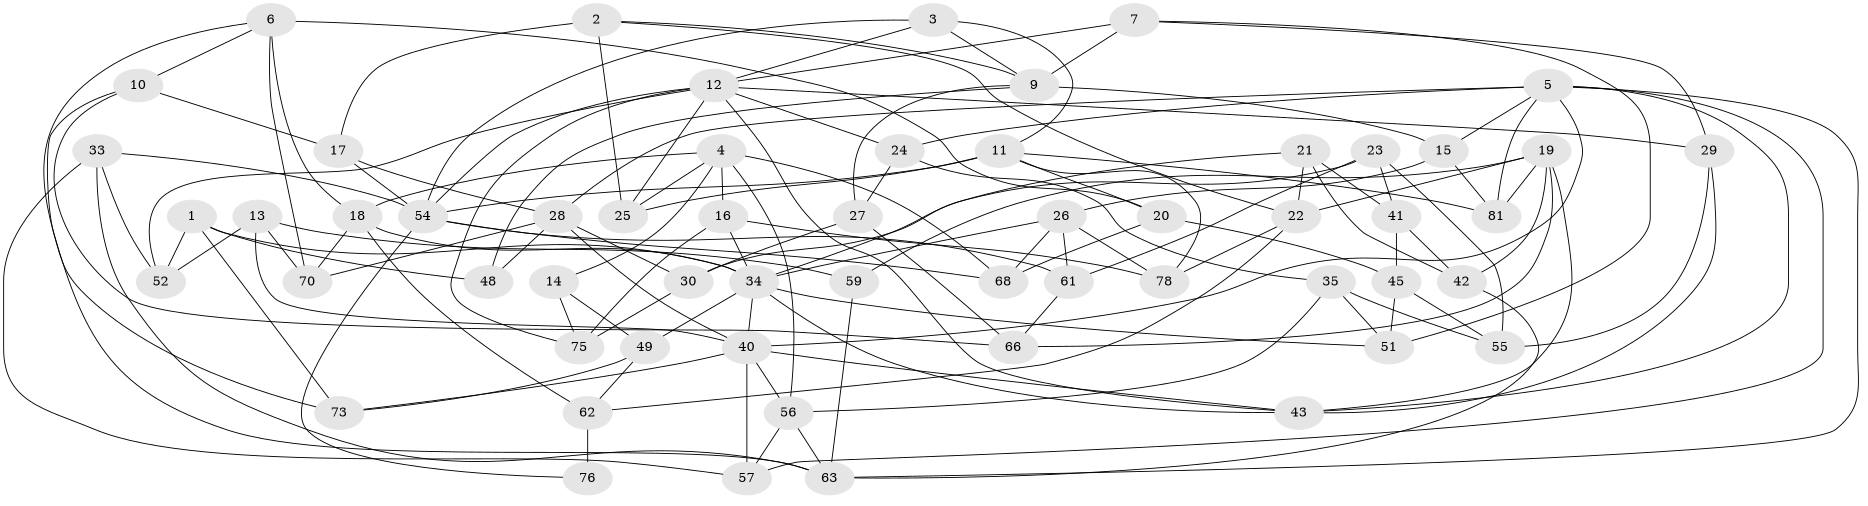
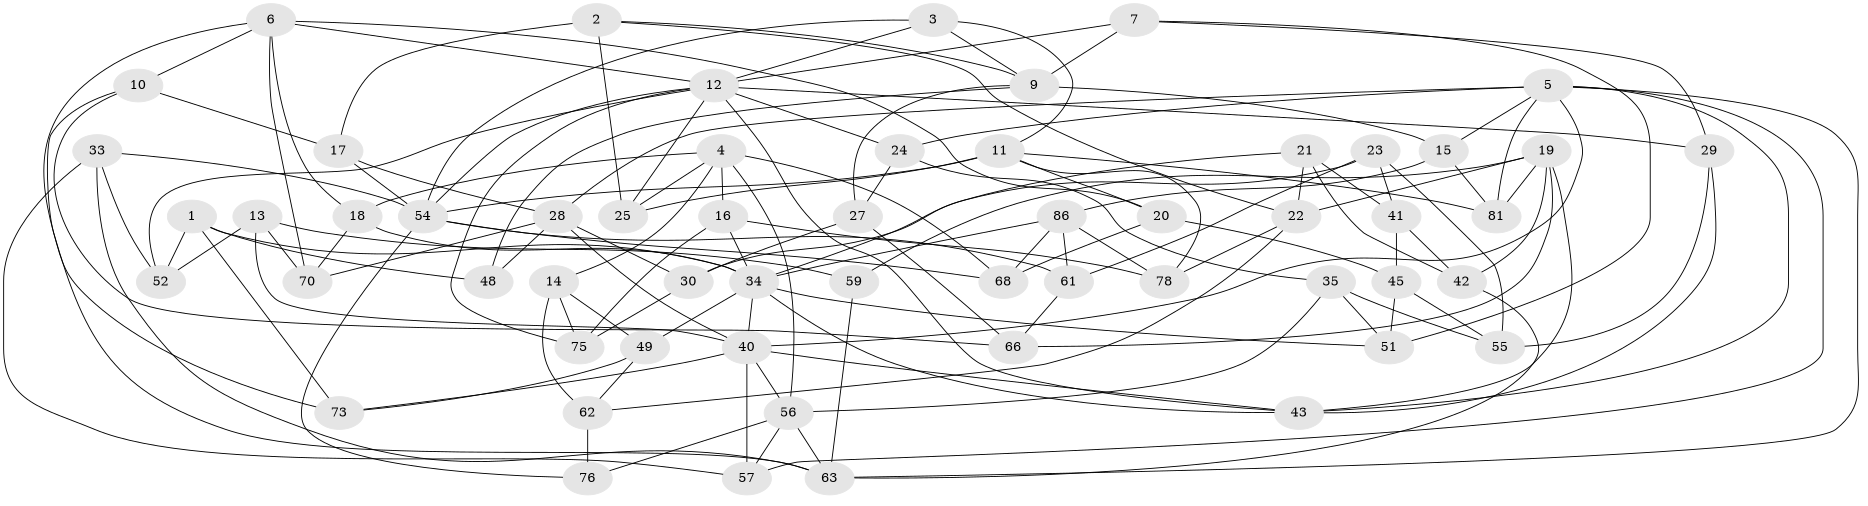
  graph {
    node [color=gray90 style=filled]
    34 [super="+64+47"]
    40 [super="+58"]
    43 [super="+53"]
    51
    49
    1
    48
    52
    73
    9 [super="+38"]
    15
    27
    2
    17
    22 [super="+79"]
    25
    54 [super="+60"]
    28 [super="+46"]
    78
    62
    3
    11 [super="+37"]
    12 [super="+74+50"]
    81
    20
    24
    29
    75
    68
    76
    61
    4 [super="+44"]
    14
    16
    18 [super="+32"]
    56 [super="+67"]
    70
    57
    63 [super="+65"]
    5 [super="+39+8"]
-   26 [super="+71"]
+   26 [super="+71" label=86]
    35
    30
    6 [super="+77"]
    10
    66
    45
    7
    55
    13 [super="+36"]
    59
    19 [super="+69"]
    42
    21
    41
    23
    33
    34 -- 40
    34 -- 43
    34 -- 51
    34 -- 49
    40 -- 43
    40 -- 73
    40 -- 56
    40 -- 57
    49 -- 73
    49 -- 62
    1 -- 34
    1 -- 48
    1 -- 52
    1 -- 73
    9 -- 48
    9 -- 15
    9 -- 27
    15 -- 81
    15 -- 26
    27 -- 30
    27 -- 66
    2 -- 9
    2 -- 17
    2 -- 22
    2 -- 25
    17 -- 54
    17 -- 28
    22 -- 78
    22 -- 62
    54 -- 68
    54 -- 76
    54 -- 61
    28 -- 40
    28 -- 48
    28 -- 70
    28 -- 30
    62 -- 76
    3 -- 9
    3 -- 54
    3 -- 11
    3 -- 12
    11 -- 25
    11 -- 54
    11 -- 78
    11 -- 81
    11 -- 20
    12 -- 43
    12 -- 52
    12 -- 25
    12 -- 54
    12 -- 24
    12 -- 29
    12 -- 75
    20 -- 68
    20 -- 45
    24 -- 27
    24 -- 35
    29 -- 43
    29 -- 55
    61 -- 66
    4 -- 25
    4 -- 68
    4 -- 14
    4 -- 16
    4 -- 18
    4 -- 56
    14 -- 49
-   18 -- 62
+   14 -- 62
    14 -- 75
    16 -- 34
    16 -- 78
    16 -- 75
    18 -- 34
    18 -- 70
+   56 -- 76
    56 -- 57
    56 -- 63
    5 -- 40
    5 -- 43
    5 -- 15
    5 -- 28
    5 -- 81
    5 -- 24
    5 -- 57
    5 -- 63
    26 -- 34 [weight=2]
    26 -- 78
    26 -- 68
    26 -- 61
    35 -- 51
    35 -- 56
    35 -- 55
    30 -- 75
    6 -- 73
+   6 -- 12
    6 -- 20
    6 -- 18
    6 -- 70
    6 -- 10
    10 -- 17
    10 -- 63
    10 -- 66
    45 -- 51
    45 -- 55
    7 -- 51
    7 -- 9
    7 -- 12
    7 -- 29
    13 -- 40
    13 -- 52
    13 -- 70
    13 -- 59 [weight=2]
    59 -- 63
    19 -- 43
    19 -- 22
    19 -- 81
    19 -- 66
    19 -- 59
    19 -- 42
    42 -- 63
    21 -- 34
    21 -- 22
    21 -- 42
    21 -- 41
    41 -- 45
    41 -- 42
    23 -- 61
    23 -- 30
    23 -- 55
    23 -- 41
    33 -- 52
    33 -- 54
    33 -- 57
    33 -- 63
  }
